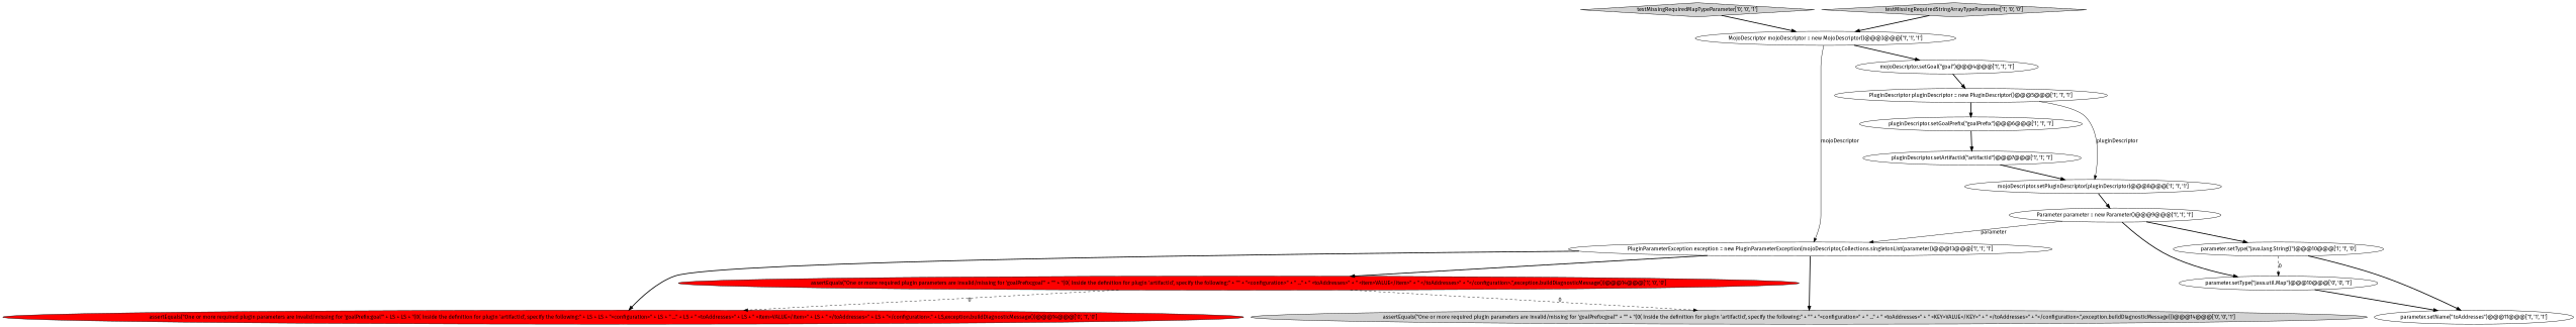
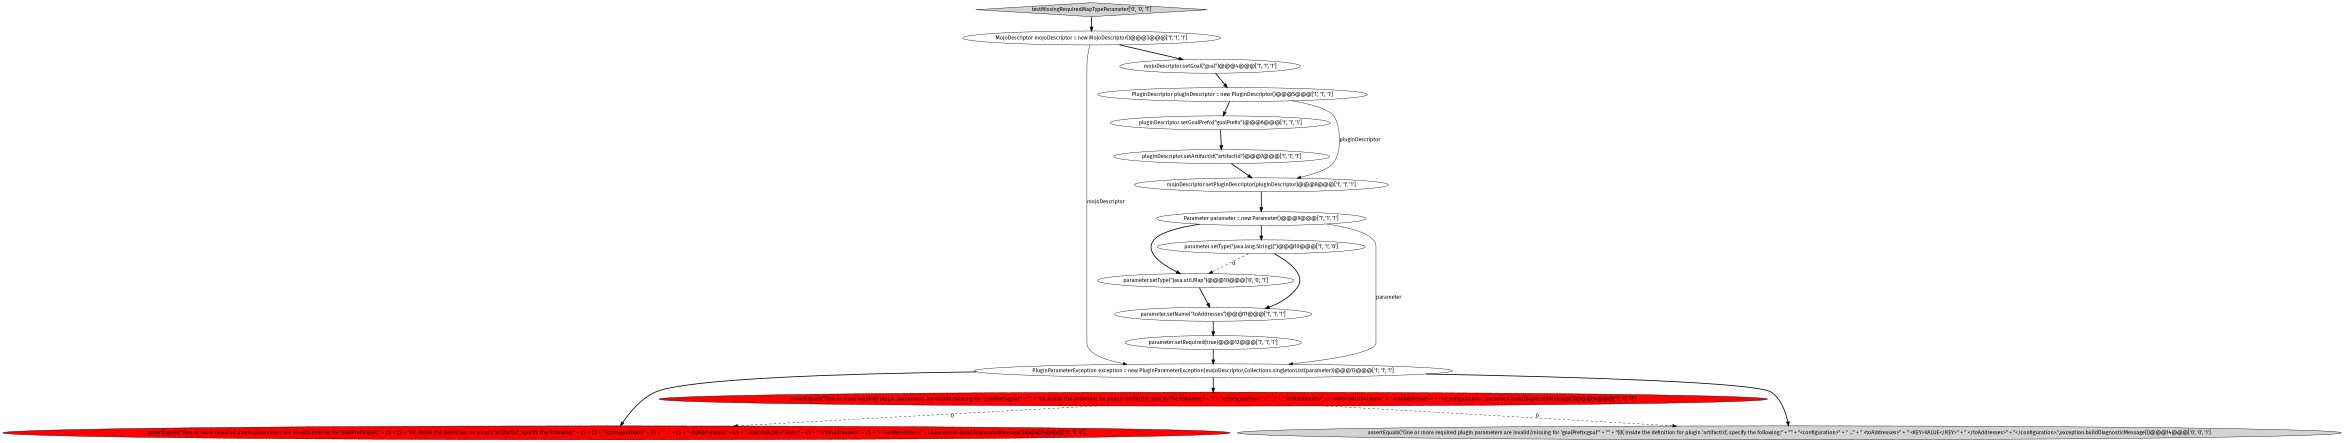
  digraph {
    fontname="Fira Sans"
    node [fillcolor=white fontname="Fira Sans" shape=ellipse style=filled]
    edge [fontname="Fira Sans" style=bold]
    n1 [label="PluginParameterException exception = new PluginParameterException(mojoDescriptor,Collections.singletonList(parameter))@@@13@@@['1', '1', '1']"]
    n2 [fillcolor=red label="assertEquals(\"One or more required plugin parameters are invalid/missing for 'goalPrefix:goal'\" + \"\" + \"(0( Inside the definition for plugin 'artifactId', specify the following:\" + \"\" + \"<configuration>\" + \" ...\" + \" <toAddresses>\" + \" <item>VALUE</item>\" + \" </toAddresses>\" + \"</configuration>.\",exception.buildDiagnosticMessage())@@@14@@@['1', '0', '0']"]
    n3 [fillcolor=red label="assertEquals(\"One or more required plugin parameters are invalid/missing for 'goalPrefix:goal'\" + LS + LS + \"(0( Inside the definition for plugin 'artifactId', specify the following:\" + LS + LS + \"<configuration>\" + LS + \" ...\" + LS + \" <toAddresses>\" + LS + \" <item>VALUE</item>\" + LS + \" </toAddresses>\" + LS + \"</configuration>.\" + LS,exception.buildDiagnosticMessage())@@@14@@@['0', '1', '0']"]
    n4 [fillcolor=lightgray label="assertEquals(\"One or more required plugin parameters are invalid/missing for 'goalPrefix:goal'\" + \"\" + \"(0( Inside the definition for plugin 'artifactId', specify the following:\" + \"\" + \"<configuration>\" + \" ...\" + \" <toAddresses>\" + \" <KEY>VALUE</KEY>\" + \" </toAddresses>\" + \"</configuration>.\",exception.buildDiagnosticMessage())@@@14@@@['0', '0', '1']"]
    n5 [label="Parameter parameter = new Parameter()@@@9@@@['1', '1', '1']"]
    n6 [label="parameter.setType(\"java.util.Map\")@@@10@@@['0', '0', '1']"]
    n7 [label="parameter.setType(\"java.lang.String((\")@@@10@@@['1', '1', '0']"]
    n8 [label="parameter.setName(\"toAddresses\")@@@11@@@['1', '1', '1']"]
+   n9 [label="parameter.setRequired(true)@@@12@@@['1', '1', '1']"]
    n10 [label="pluginDescriptor.setGoalPrefix(\"goalPrefix\")@@@6@@@['1', '1', '1']"]
    n11 [label="pluginDescriptor.setArtifactId(\"artifactId\")@@@7@@@['1', '1', '1']"]
    n12 [label="mojoDescriptor.setPluginDescriptor(pluginDescriptor)@@@8@@@['1', '1', '1']"]
    n13 [label="MojoDescriptor mojoDescriptor = new MojoDescriptor()@@@3@@@['1', '1', '1']"]
    n14 [label="mojoDescriptor.setGoal(\"goal\")@@@4@@@['1', '1', '1']"]
    n15 [label="PluginDescriptor pluginDescriptor = new PluginDescriptor()@@@5@@@['1', '1', '1']"]
    n16 [fillcolor=lightgray label="testMissingRequiredMapTypeParameter['0', '0', '1']" shape=diamond]
-   n17 [fillcolor=lightgray label="testMissingRequiredStringArrayTypeParameter['1', '0', '0']" shape=diamond]
    n1 -> n2
    n1 -> n3
    n1 -> n4
    n2 -> n3 [label=0 style=dashed]
    n2 -> n4 [label=0 style=dashed]
    n5 -> n1 [label=parameter style=solid]
    n5 -> n6
    n5 -> n7
    n6 -> n8
    n7 -> n6 [label=0 style=dashed]
    n7 -> n8
+   n8 -> n9
+   n9 -> n1
    n10 -> n11
    n11 -> n12
    n12 -> n5
    n13 -> n1 [label=mojoDescriptor style=solid]
    n13 -> n14
    n14 -> n15
    n15 -> n10
    n15 -> n12 [label=pluginDescriptor style=solid]
    n16 -> n13
-   n17 -> n13
  }
